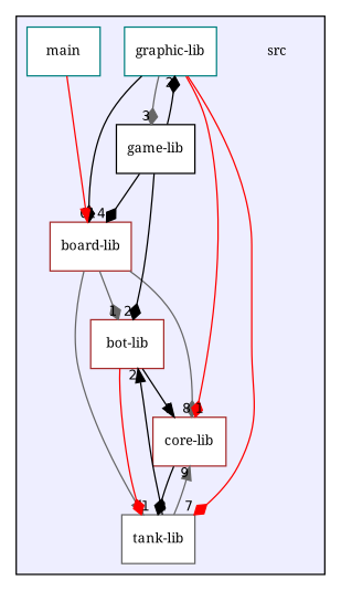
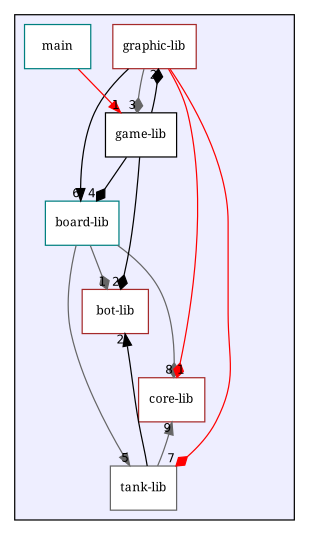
  digraph {
    compound=true
    fontname="Noto Serif"
    node [color=brown fontname="Noto Serif" fontsize=10 shape=box fillcolor=white style=filled]
    edge [arrowhead=diamond color=black fontname="Noto Serif" headlabel=1 labeldistance=1.5 labelfontname=Helvetica labelfontsize=10]
-   n1 [color=gray40 label=src shape=plaintext fillcolor="" style=""]
-   n2 [label="board-lib"]
+   n2 [color=teal label="board-lib"]
    n3 [label="bot-lib"]
    n4 [label="core-lib"]
    n5 [color=black label="game-lib"]
-   n6 [color=teal label="graphic-lib"]
+   n6 [label="graphic-lib"]
    n7 [color=teal label=main]
    n8 [color=gray40 label="tank-lib"]
    subgraph cluster_1 {
      bgcolor="#eeeeff"
      pencolor=black
-     n1
      n2
      n3
      n4
      n5
      n6
      n7
      n8
    }
    n2 -> n3 [color=gray40]
    n2 -> n4 [color=gray40 headlabel=8]
    n2 -> n8 [arrowhead=normal color=gray40 headlabel=5]
-   n3 -> n4 [arrowhead=normal headlabel=9]
-   n3 -> n8 [color=red]
-   n4 -> n8 [headlabel=2]
    n5 -> n2 [headlabel=4]
    n5 -> n3 [headlabel=2]
    n5 -> n6 [headlabel=2]
-   n6 -> n2 [headlabel=6]
+   n6 -> n2 [arrowhead=normal headlabel=6]
    n6 -> n4 [color=red]
    n6 -> n5 [color=gray40 headlabel=3]
    n6 -> n8 [color=red headlabel=7]
-   n7 -> n2 [arrowhead=normal color=red]
+   n7 -> n5 [arrowhead=normal color=red]
    n8 -> n3 [arrowhead=normal headlabel=2]
    n8 -> n4 [arrowhead=normal color=gray40 headlabel=9]
  }
